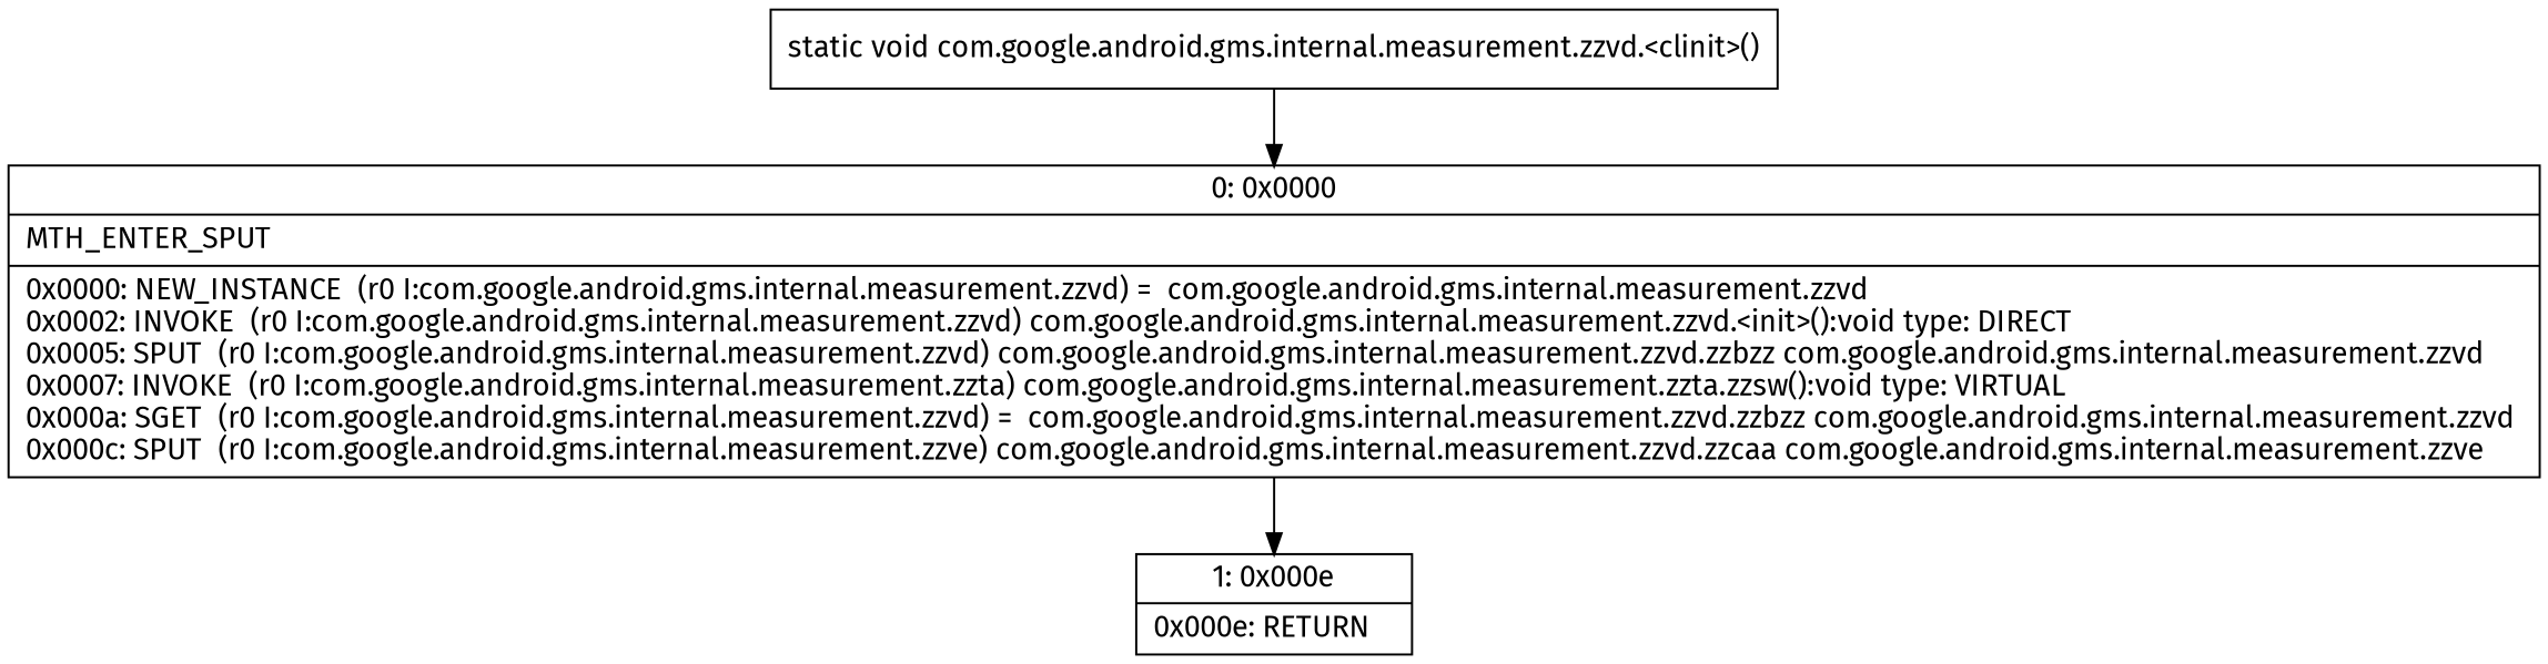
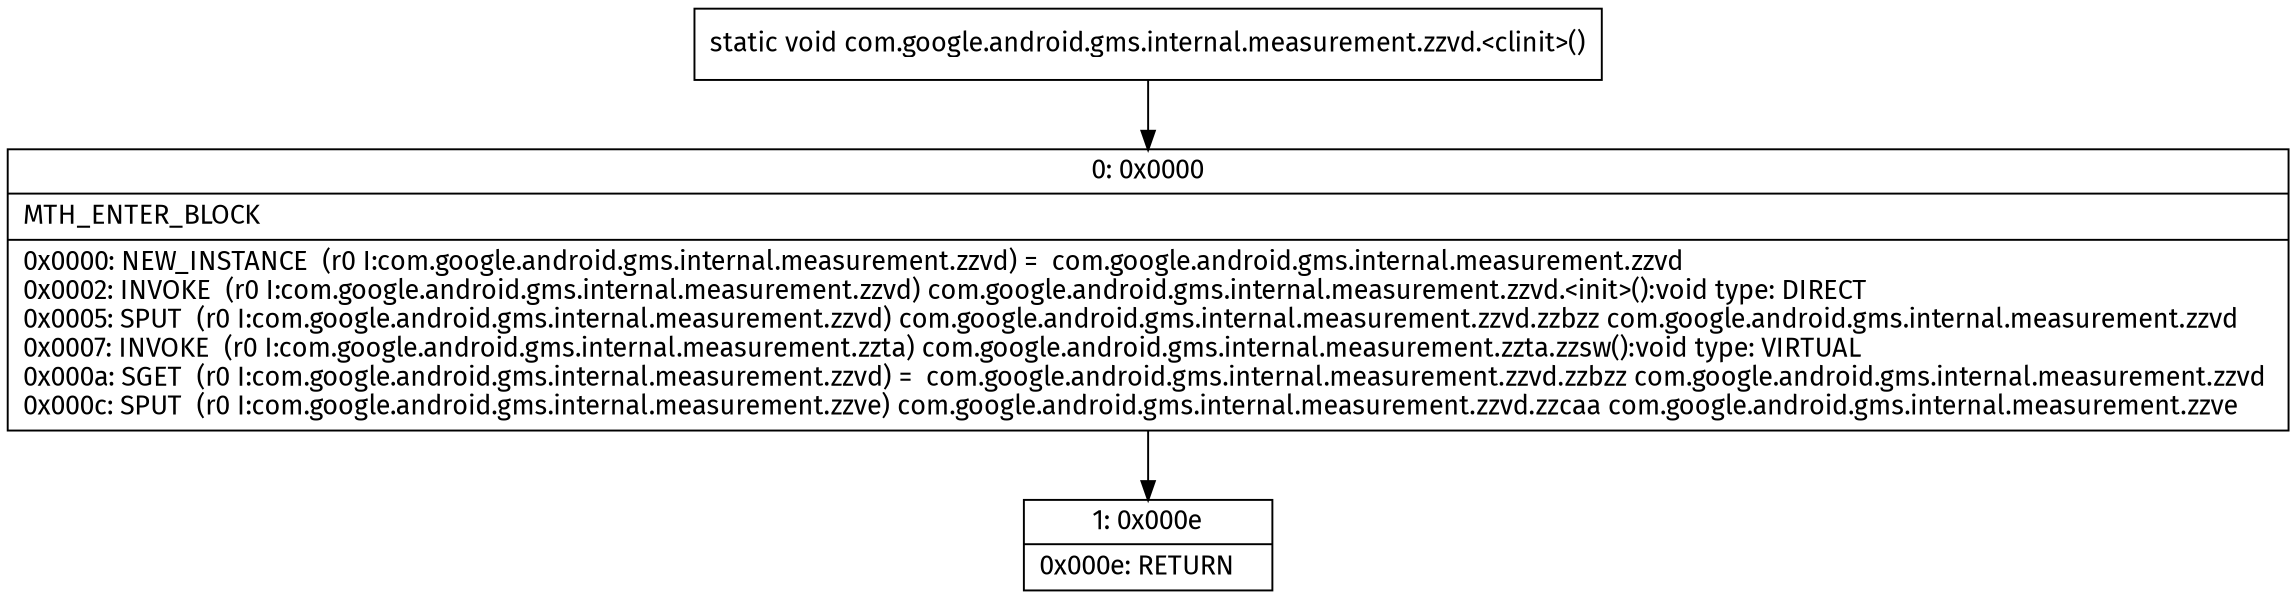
  digraph {
    fontname="Fira Sans"
    node [shape=record fontname="Fira Sans"]
    edge [fontname="Fira Sans"]
-   n1 [label="{0\:\ 0x0000|MTH_ENTER_SPUT\l|0x0000: NEW_INSTANCE  (r0 I:com.google.android.gms.internal.measurement.zzvd) =  com.google.android.gms.internal.measurement.zzvd \l0x0002: INVOKE  (r0 I:com.google.android.gms.internal.measurement.zzvd) com.google.android.gms.internal.measurement.zzvd.\<init\>():void type: DIRECT \l0x0005: SPUT  (r0 I:com.google.android.gms.internal.measurement.zzvd) com.google.android.gms.internal.measurement.zzvd.zzbzz com.google.android.gms.internal.measurement.zzvd \l0x0007: INVOKE  (r0 I:com.google.android.gms.internal.measurement.zzta) com.google.android.gms.internal.measurement.zzta.zzsw():void type: VIRTUAL \l0x000a: SGET  (r0 I:com.google.android.gms.internal.measurement.zzvd) =  com.google.android.gms.internal.measurement.zzvd.zzbzz com.google.android.gms.internal.measurement.zzvd \l0x000c: SPUT  (r0 I:com.google.android.gms.internal.measurement.zzve) com.google.android.gms.internal.measurement.zzvd.zzcaa com.google.android.gms.internal.measurement.zzve \l}"]
+   n1 [label="{0\:\ 0x0000|MTH_ENTER_BLOCK\l|0x0000: NEW_INSTANCE  (r0 I:com.google.android.gms.internal.measurement.zzvd) =  com.google.android.gms.internal.measurement.zzvd \l0x0002: INVOKE  (r0 I:com.google.android.gms.internal.measurement.zzvd) com.google.android.gms.internal.measurement.zzvd.\<init\>():void type: DIRECT \l0x0005: SPUT  (r0 I:com.google.android.gms.internal.measurement.zzvd) com.google.android.gms.internal.measurement.zzvd.zzbzz com.google.android.gms.internal.measurement.zzvd \l0x0007: INVOKE  (r0 I:com.google.android.gms.internal.measurement.zzta) com.google.android.gms.internal.measurement.zzta.zzsw():void type: VIRTUAL \l0x000a: SGET  (r0 I:com.google.android.gms.internal.measurement.zzvd) =  com.google.android.gms.internal.measurement.zzvd.zzbzz com.google.android.gms.internal.measurement.zzvd \l0x000c: SPUT  (r0 I:com.google.android.gms.internal.measurement.zzve) com.google.android.gms.internal.measurement.zzvd.zzcaa com.google.android.gms.internal.measurement.zzve \l}"]
    n2 [label="{1\:\ 0x000e|0x000e: RETURN   \l}"]
    n3 [label="{static void com.google.android.gms.internal.measurement.zzvd.\<clinit\>() }"]
    n1 -> n2
    n3 -> n1
  }
